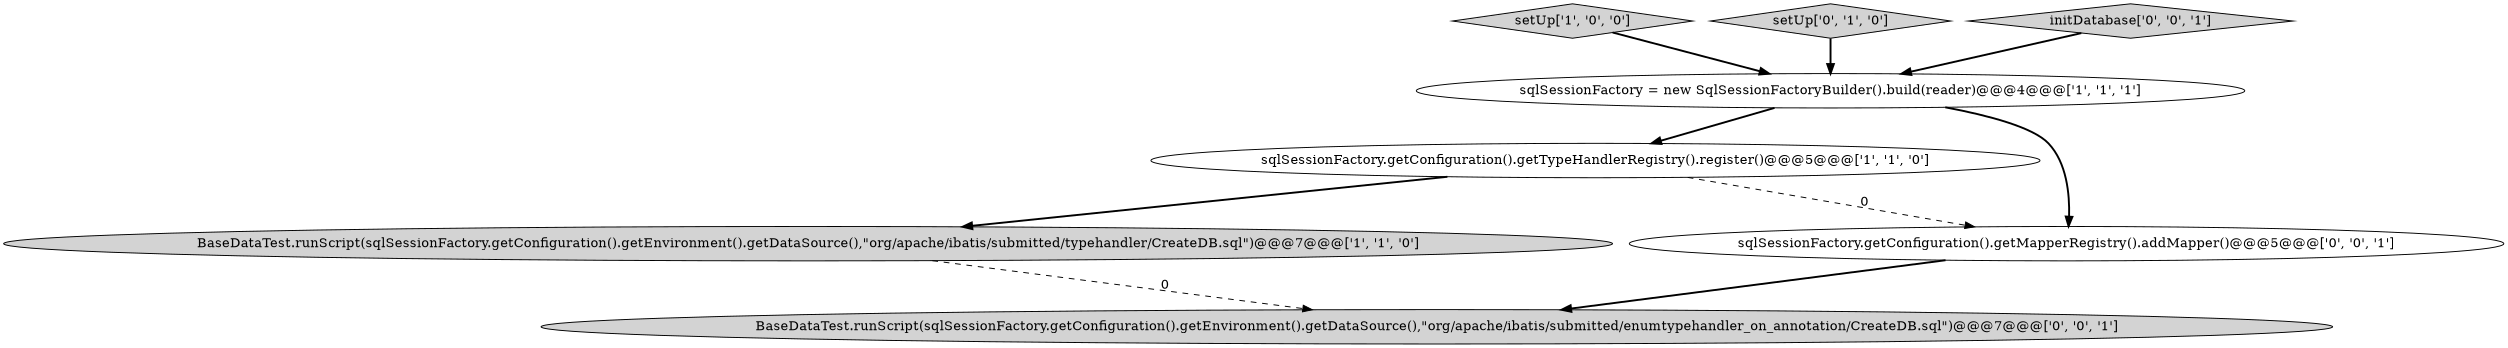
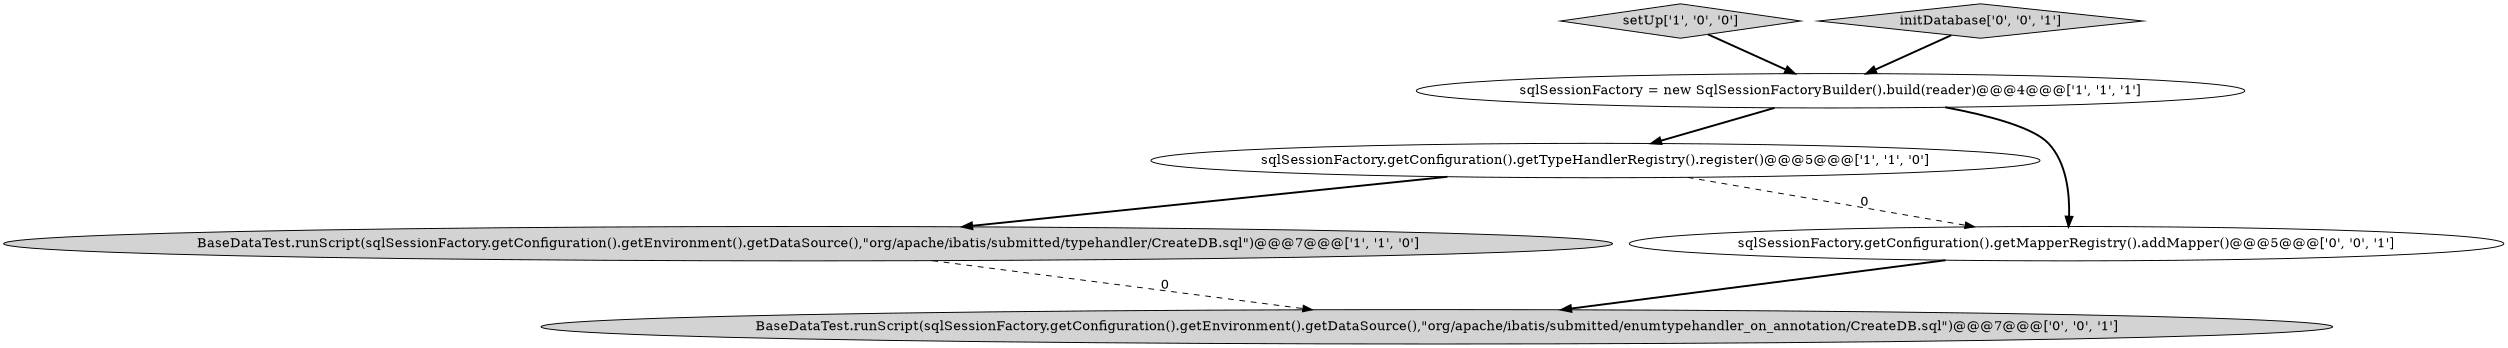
  digraph {
    node [fillcolor=lightgray shape=ellipse style=filled]
    edge [style=bold]
    n1 [label="BaseDataTest.runScript(sqlSessionFactory.getConfiguration().getEnvironment().getDataSource(),\"org/apache/ibatis/submitted/typehandler/CreateDB.sql\")@@@7@@@['1', '1', '0']"]
    n2 [label="BaseDataTest.runScript(sqlSessionFactory.getConfiguration().getEnvironment().getDataSource(),\"org/apache/ibatis/submitted/enumtypehandler_on_annotation/CreateDB.sql\")@@@7@@@['0', '0', '1']"]
    n3 [label="setUp['1', '0', '0']" shape=diamond]
    n4 [fillcolor=white label="sqlSessionFactory = new SqlSessionFactoryBuilder().build(reader)@@@4@@@['1', '1', '1']"]
    n5 [fillcolor=white label="sqlSessionFactory.getConfiguration().getTypeHandlerRegistry().register()@@@5@@@['1', '1', '0']"]
    n6 [fillcolor=white label="sqlSessionFactory.getConfiguration().getMapperRegistry().addMapper()@@@5@@@['0', '0', '1']"]
-   n7 [label="setUp['0', '1', '0']" shape=diamond]
    n8 [label="initDatabase['0', '0', '1']" shape=diamond]
    n1 -> n2 [label=0 style=dashed]
    n3 -> n4
    n4 -> n5
    n4 -> n6
    n5 -> n1
    n5 -> n6 [label=0 style=dashed]
    n6 -> n2
-   n7 -> n4
    n8 -> n4
  }
